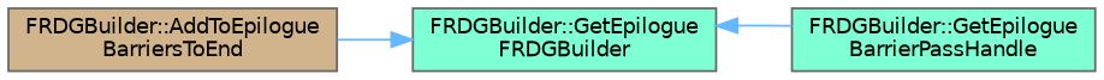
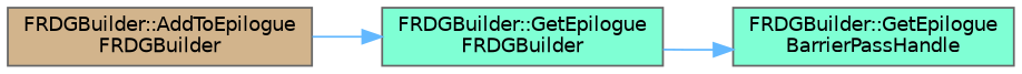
  digraph {
    rankdir=LR
    node [color=grey40 fillcolor=aquamarine fontname=Helvetica fontsize=10 shape=box style=filled]
    edge [color=steelblue1 fontname=Helvetica fontsize=10 labelfontname=Helvetica labelfontsize=10 style=solid]
-   n1 [color=gray40 fillcolor=tan fontcolor=black height=0.2 label="FRDGBuilder::AddToEpilogue\lBarriersToEnd" width=0.4]
+   n1 [color=gray40 fillcolor=tan fontcolor=black height=0.2 label="FRDGBuilder::AddToEpilogue\lFRDGBuilder" width=0.4]
    n2 [height=0.2 label="FRDGBuilder::GetEpilogue\lFRDGBuilder" width=0.4]
    n3 [height=0.2 label="FRDGBuilder::GetEpilogue\lBarrierPassHandle" width=0.4]
    n1 -> n2
-   n3 -> n2
+   n2 -> n3
  }
